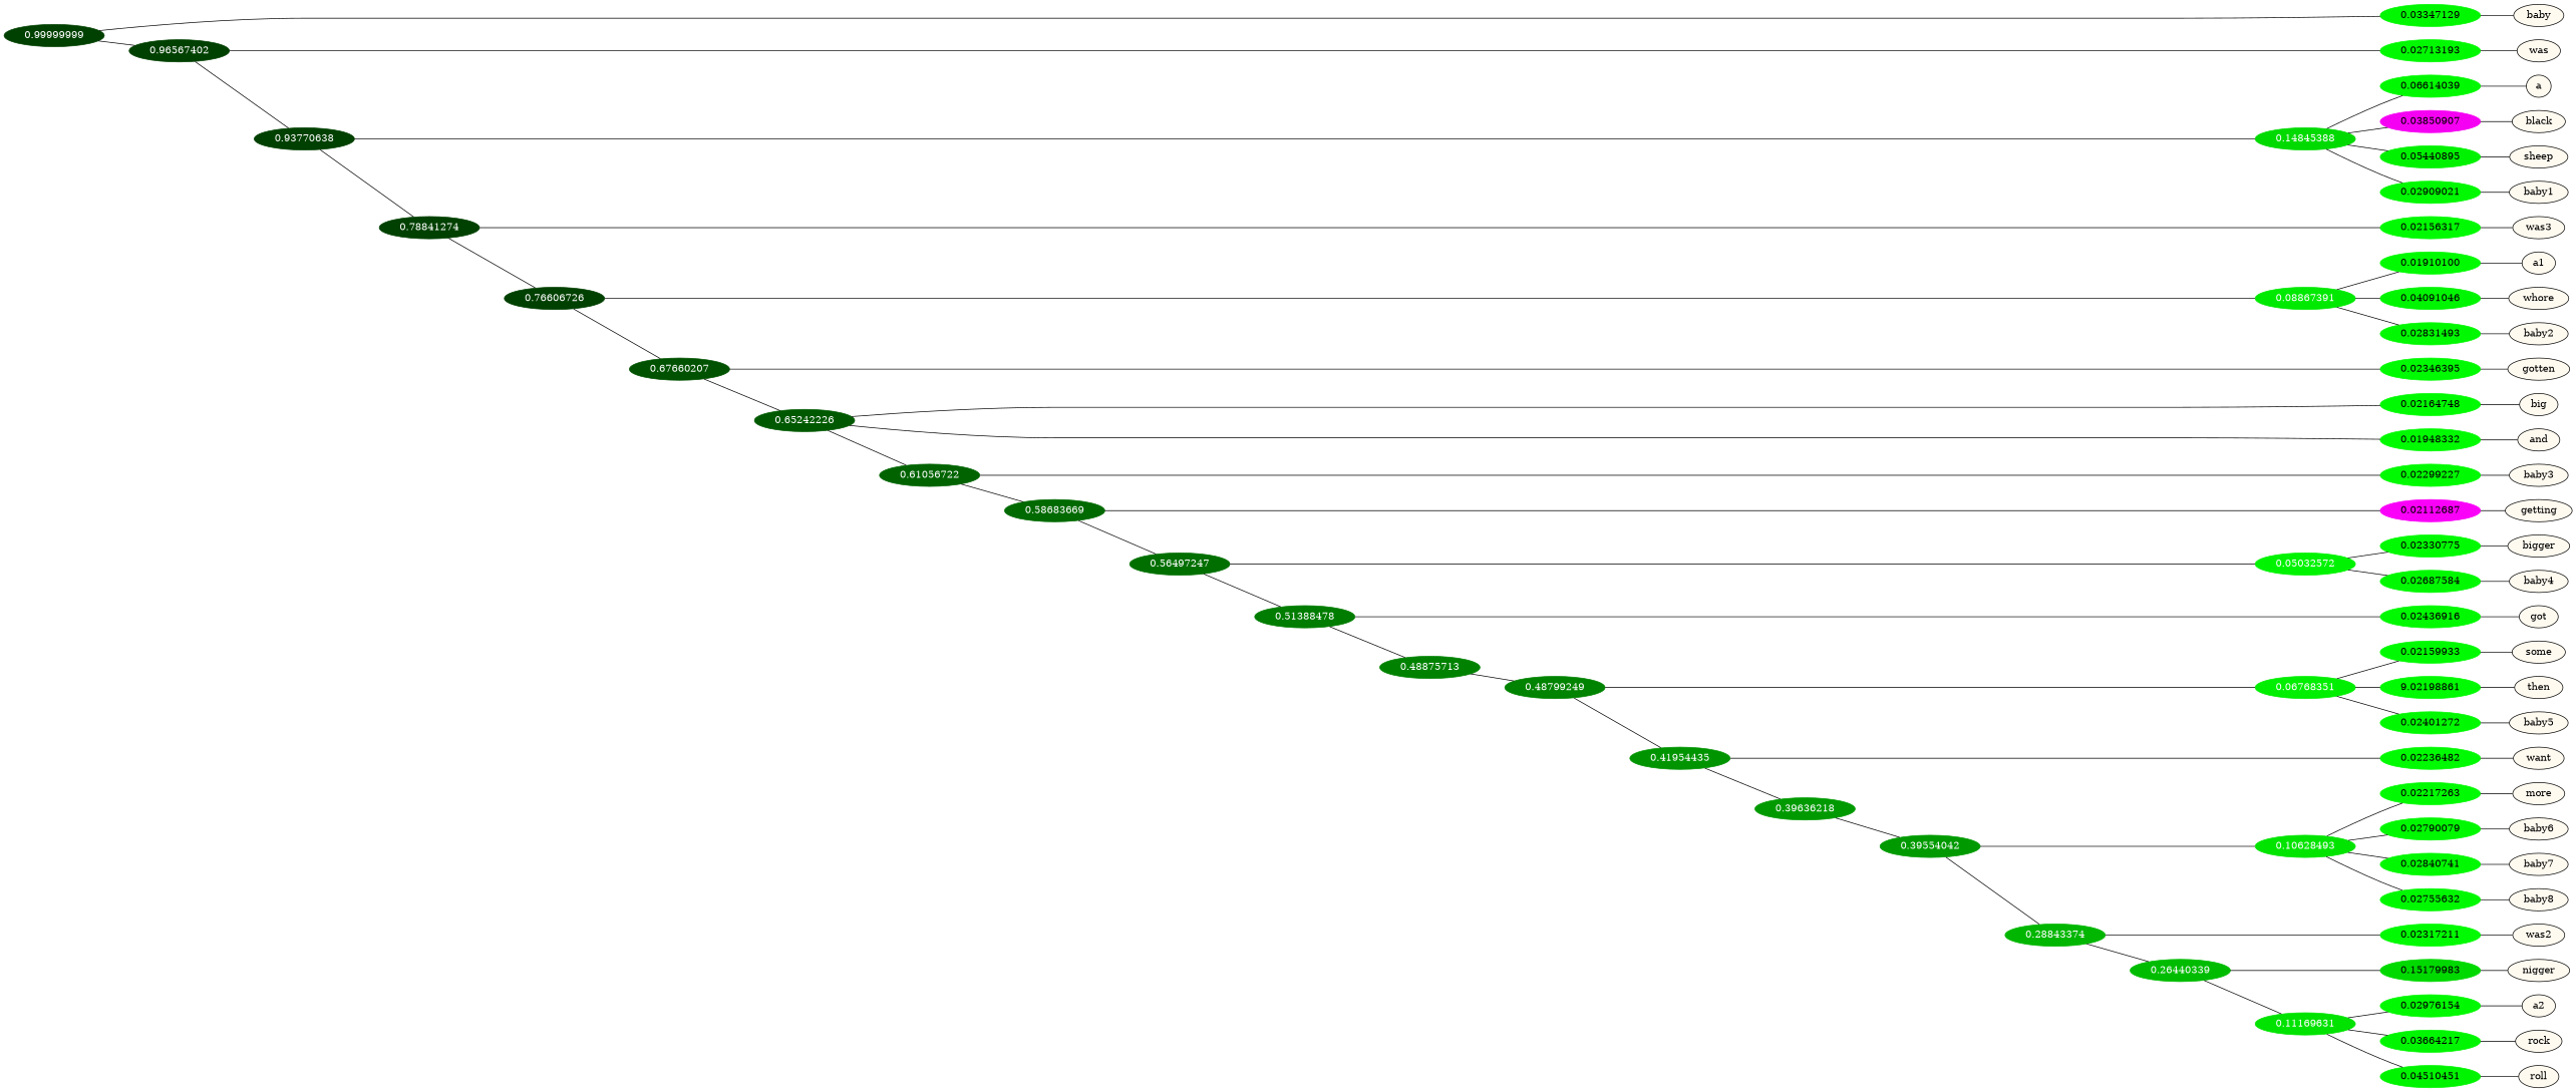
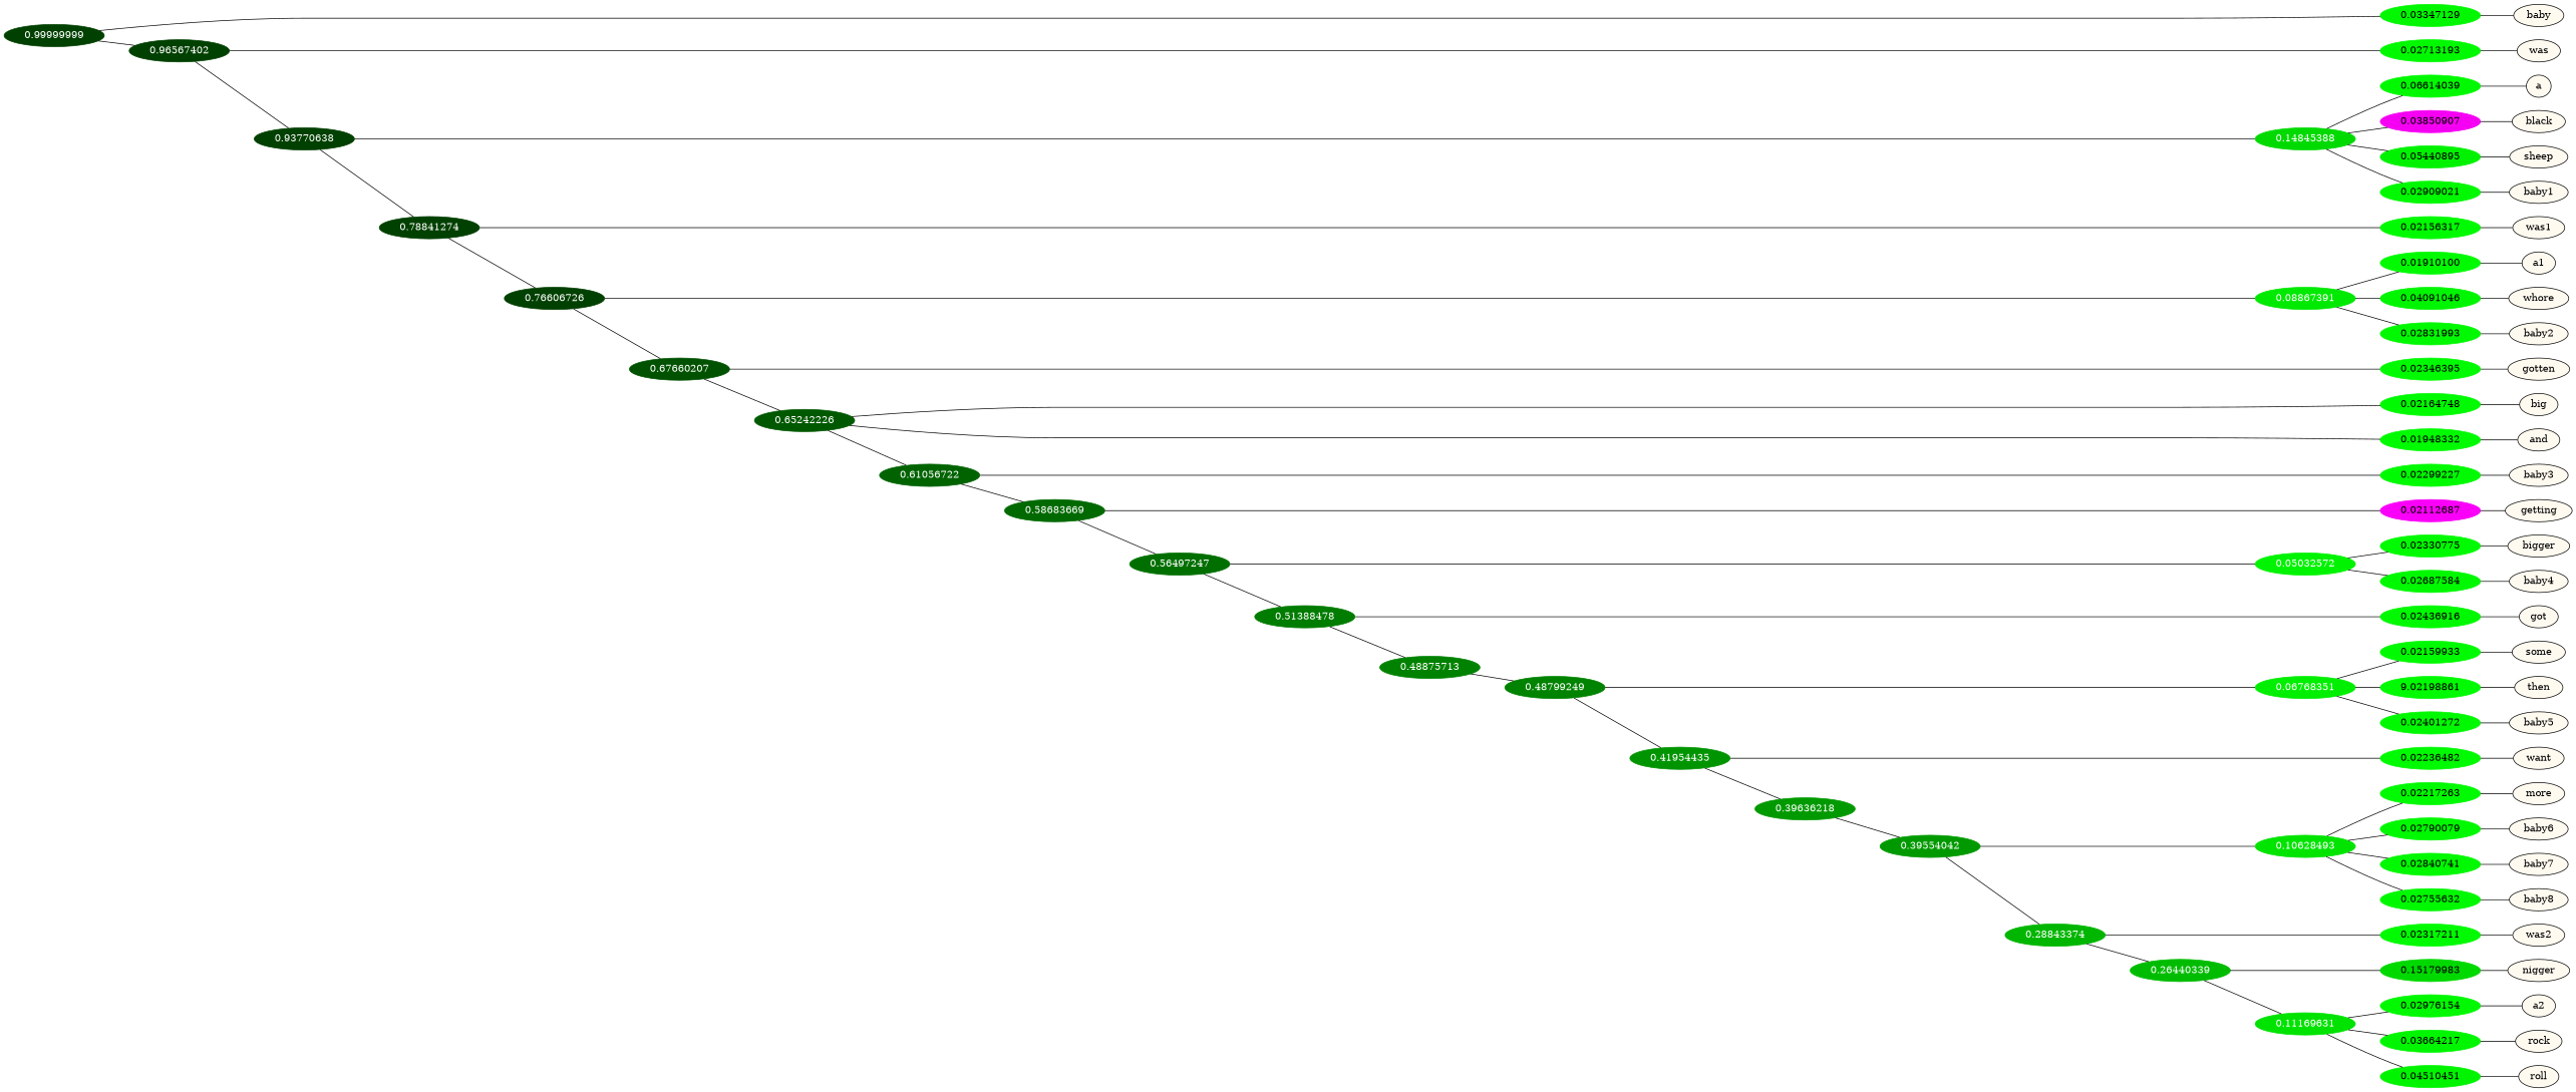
  graph {
    rankdir=LR
    node [color=black format=png nodesep=0.001 ordering=out overlap_scaling=0.01 ranksep=0.001 style=filled]
    n1 [fillcolor=floralwhite height=0.15 label=baby style="filled,solid" width=0.15]
    n2 [fillcolor=floralwhite height=0.15 label=was style="filled,solid" width=0.15]
    n3 [fillcolor=floralwhite height=0.15 label=a style="filled,solid" width=0.15]
    n4 [fillcolor=floralwhite height=0.15 label=black style="filled,solid" width=0.15]
    n5 [fillcolor=floralwhite height=0.15 label=sheep style="filled,solid" width=0.15]
    n6 [fillcolor=floralwhite height=0.15 label=baby1 style="filled,solid" width=0.15]
-   n7 [fillcolor=floralwhite height=0.15 label=was3 style="filled,solid" width=0.15]
+   n7 [fillcolor=floralwhite height=0.15 label=was1 style="filled,solid" width=0.15]
    n8 [fillcolor=floralwhite height=0.15 label=a1 style="filled,solid" width=0.15]
    n9 [fillcolor=floralwhite height=0.15 label=whore style="filled,solid" width=0.15]
    n10 [fillcolor=floralwhite height=0.15 label=baby2 style="filled,solid" width=0.15]
    n11 [fillcolor=floralwhite height=0.15 label=gotten style="filled,solid" width=0.15]
    n12 [fillcolor=floralwhite height=0.15 label=big style="filled,solid" width=0.15]
    n13 [fillcolor=floralwhite height=0.15 label=and style="filled,solid" width=0.15]
    n14 [fillcolor=floralwhite height=0.15 label=baby3 style="filled,solid" width=0.15]
    n15 [fillcolor=floralwhite height=0.15 label=getting style="filled,solid" width=0.15]
    n16 [fillcolor=floralwhite height=0.15 label=bigger style="filled,solid" width=0.15]
    n17 [fillcolor=floralwhite height=0.15 label=baby4 style="filled,solid" width=0.15]
    n18 [fillcolor=floralwhite height=0.15 label=got style="filled,solid" width=0.15]
    n19 [fillcolor=floralwhite height=0.15 label=some style="filled,solid" width=0.15]
    n20 [fillcolor=floralwhite height=0.15 label=then style="filled,solid" width=0.15]
    n21 [fillcolor=floralwhite height=0.15 label=baby5 style="filled,solid" width=0.15]
    n22 [fillcolor=floralwhite height=0.15 label=want style="filled,solid" width=0.15]
    n23 [fillcolor=floralwhite height=0.15 label=more style="filled,solid" width=0.15]
    n24 [fillcolor=floralwhite height=0.15 label=baby6 style="filled,solid" width=0.15]
    n25 [fillcolor=floralwhite height=0.15 label=baby7 style="filled,solid" width=0.15]
    n26 [fillcolor=floralwhite height=0.15 label=baby8 style="filled,solid" width=0.15]
    n27 [fillcolor=floralwhite height=0.15 label=was2 style="filled,solid" width=0.15]
    n28 [fillcolor=floralwhite height=0.15 label=a2 style="filled,solid" width=0.15]
    n29 [fillcolor=floralwhite height=0.15 label=rock style="filled,solid" width=0.15]
    n30 [fillcolor=floralwhite height=0.15 label=roll style="filled,solid" width=0.15]
    n31 [fillcolor=floralwhite height=0.15 label=nigger style="filled,solid" width=0.15]
    n32 [color="0.334 1.000 0.967" fontcolor=black height=0.15 label=0.03347129 width=0.15]
    n33 [color="0.334 1.000 0.973" fontcolor=black height=0.15 label=0.02713193 width=0.15]
    n34 [color="0.334 1.000 0.974" fontcolor=black height=0.15 label=0.06614039 width=0.15]
    n35 [color="0.835 1.000 0.961" fontcolor=black height=0.15 label=0.03850907 width=0.15]
    n36 [color="0.334 1.000 0.946" fontcolor=black height=0.15 label=0.05440895 width=0.15]
    n37 [color="0.334 1.000 0.971" fontcolor=black height=0.15 label=0.02909021 width=0.15]
    n38 [color="0.334 1.000 0.978" fontcolor=black height=0.15 label=0.02156317 width=0.15]
    n39 [color="0.334 1.000 0.981" fontcolor=black height=0.15 label=0.01910100 width=0.15]
    n40 [color="0.334 1.000 0.959" fontcolor=black height=0.15 label=0.04091046 width=0.15]
-   n41 [color="0.334 1.000 0.972" fontcolor=black height=0.15 label=0.02831493 width=0.15]
+   n41 [color="0.334 1.000 0.972" fontcolor=black height=0.15 label=0.02831993 width=0.15]
    n42 [color="0.334 1.000 0.977" fontcolor=black height=0.15 label=0.02346395 width=0.15]
    n43 [color="0.334 1.000 0.978" fontcolor=black height=0.15 label=0.02164748 width=0.15]
    n44 [color="0.334 1.000 0.981" fontcolor=black height=0.15 label=0.01948332 width=0.15]
    n45 [color="0.334 1.000 0.977" fontcolor=black height=0.15 label=0.02299227 width=0.15]
    n46 [color="0.835 1.000 0.979" fontcolor=black height=0.15 label=0.02112687 width=0.15]
    n47 [color="0.334 1.000 0.977" fontcolor=black height=0.15 label=0.02330775 width=0.15]
    n48 [color="0.334 1.000 0.973" fontcolor=black height=0.15 label=0.02687584 width=0.15]
    n49 [color="0.334 1.000 0.976" fontcolor=black height=0.15 label=0.02436916 width=0.15]
    n50 [color="0.334 1.000 0.978" fontcolor=black height=0.15 label=0.02159933 width=0.15]
    n51 [color="0.334 1.000 0.978" fontcolor=black height=0.15 label=9.02198861 width=0.15]
    n52 [color="0.334 1.000 0.976" fontcolor=black height=0.15 label=0.02401272 width=0.15]
    n53 [color="0.334 1.000 0.978" fontcolor=black height=0.15 label=0.02236482 width=0.15]
    n54 [color="0.334 1.000 0.978" fontcolor=black height=0.15 label=0.02217263 width=0.15]
    n55 [color="0.334 1.000 0.972" fontcolor=black height=0.15 label=0.02790079 width=0.15]
    n56 [color="0.334 1.000 0.972" fontcolor=black height=0.15 label=0.02840741 width=0.15]
    n57 [color="0.334 1.000 0.972" fontcolor=black height=0.15 label=0.02755632 width=0.15]
    n58 [color="0.334 1.000 0.977" fontcolor=black height=0.15 label=0.02317211 width=0.15]
    n59 [color="0.334 1.000 0.970" fontcolor=black height=0.15 label=0.02976154 width=0.15]
    n60 [color="0.334 1.000 0.963" fontcolor=black height=0.15 label=0.03664217 width=0.15]
    n61 [color="0.334 1.000 0.955" fontcolor=black height=0.15 label=0.04510451 width=0.15]
    n62 [color="0.334 1.000 0.848" fontcolor=black height=0.15 label=0.15179983 width=0.15]
    n63 [color="0.334 1.000 0.250" fontcolor=grey99 height=0.15 label=0.99999999 width=0.15]
    n64 [color="0.334 1.000 0.250" fontcolor=grey99 height=0.15 label=0.96567402 width=0.15]
    n65 [color="0.334 1.000 0.250" fontcolor=grey99 height=0.15 label=0.93770638 width=0.15]
    n66 [color="0.334 1.000 0.852" fontcolor=grey99 height=0.15 label=0.14845388 width=0.15]
    n67 [color="0.334 1.000 0.250" fontcolor=grey99 height=0.15 label=0.78841274 width=0.15]
    n68 [color="0.334 1.000 0.250" fontcolor=grey99 height=0.15 label=0.76606726 width=0.15]
    n69 [color="0.334 1.000 0.911" fontcolor=grey99 height=0.15 label=0.08867391 width=0.15]
    n70 [color="0.334 1.000 0.323" fontcolor=grey99 height=0.15 label=0.67660207 width=0.15]
    n71 [color="0.334 1.000 0.348" fontcolor=grey99 height=0.15 label=0.65242226 width=0.15]
    n72 [color="0.334 1.000 0.389" fontcolor=grey99 height=0.15 label=0.61056722 width=0.15]
    n73 [color="0.334 1.000 0.413" fontcolor=grey99 height=0.15 label=0.58683669 width=0.15]
    n74 [color="0.334 1.000 0.435" fontcolor=grey99 height=0.15 label=0.56497247 width=0.15]
    n75 [color="0.334 1.000 0.950" fontcolor=grey99 height=0.15 label=0.05032572 width=0.15]
    n76 [color="0.334 1.000 0.486" fontcolor=grey99 height=0.15 label=0.51388478 width=0.15]
    n77 [color="0.334 1.000 0.511" fontcolor=grey99 height=0.15 label=0.48875713 width=0.15]
    n78 [color="0.334 1.000 0.512" fontcolor=grey99 height=0.15 label=0.48799249 width=0.15]
    n79 [color="0.334 1.000 0.932" fontcolor=grey99 height=0.15 label=0.06768351 width=0.15]
    n80 [color="0.334 1.000 0.580" fontcolor=grey99 height=0.15 label=0.41954435 width=0.15]
    n81 [color="0.334 1.000 0.604" fontcolor=grey99 height=0.15 label=0.39636218 width=0.15]
    n82 [color="0.334 1.000 0.604" fontcolor=grey99 height=0.15 label=0.39554042 width=0.15]
    n83 [color="0.334 1.000 0.894" fontcolor=grey99 height=0.15 label=0.10628493 width=0.15]
    n84 [color="0.334 1.000 0.712" fontcolor=grey99 height=0.15 label=0.28843374 width=0.15]
    n85 [color="0.334 1.000 0.736" fontcolor=grey99 height=0.15 label=0.26440339 width=0.15]
    n86 [color="0.334 1.000 0.888" fontcolor=grey99 height=0.15 label=0.11169631 width=0.15]
    subgraph sub_1 {
      rank=same
      n1
      n2
      n3
      n4
      n5
      n6
      n7
      n8
      n9
      n10
      n11
      n12
      n13
      n14
      n15
      n16
      n17
      n18
      n19
      n20
      n21
      n22
      n23
      n24
      n25
      n26
      n27
      n28
      n29
      n30
      n31
    }
    subgraph sub_2 {
      rank=same
      n32
      n33
      n34
      n35
      n36
      n37
      n38
      n39
      n40
      n41
      n42
      n43
      n44
      n45
      n46
      n47
      n48
      n49
      n50
      n51
      n52
      n53
      n54
      n55
      n56
      n57
      n58
      n59
      n60
      n61
      n62
    }
    n32 -- n1
    n33 -- n2
    n34 -- n3
    n35 -- n4
    n36 -- n5
    n37 -- n6
    n38 -- n7
    n39 -- n8
    n40 -- n9
    n41 -- n10
    n42 -- n11
    n43 -- n12
    n44 -- n13
    n45 -- n14
    n46 -- n15
    n47 -- n16
    n48 -- n17
    n49 -- n18
    n50 -- n19
    n51 -- n20
    n52 -- n21
    n53 -- n22
    n54 -- n23
    n55 -- n24
    n56 -- n25
    n57 -- n26
    n58 -- n27
    n59 -- n28
    n60 -- n29
    n61 -- n30
    n62 -- n31
    n63 -- n32
    n63 -- n64
    n64 -- n33
    n64 -- n65
    n65 -- n66
    n65 -- n67
    n66 -- n34
    n66 -- n35
    n66 -- n36
    n66 -- n37
    n67 -- n38
    n67 -- n68
    n68 -- n69
    n68 -- n70
    n69 -- n39
    n69 -- n40
    n69 -- n41
    n70 -- n42
    n70 -- n71
    n71 -- n43
    n71 -- n44
    n71 -- n72
    n72 -- n45
    n72 -- n73
    n73 -- n46
    n73 -- n74
    n74 -- n75
    n74 -- n76
    n75 -- n47
    n75 -- n48
    n76 -- n49
    n76 -- n77
    n77 -- n78
    n78 -- n79
    n78 -- n80
    n79 -- n50
    n79 -- n51
    n79 -- n52
    n80 -- n53
    n80 -- n81
    n81 -- n82
    n82 -- n83
    n82 -- n84
    n83 -- n54
    n83 -- n55
    n83 -- n56
    n83 -- n57
    n84 -- n58
    n84 -- n85
    n85 -- n62
    n85 -- n86
    n86 -- n59
    n86 -- n60
    n86 -- n61
  }
